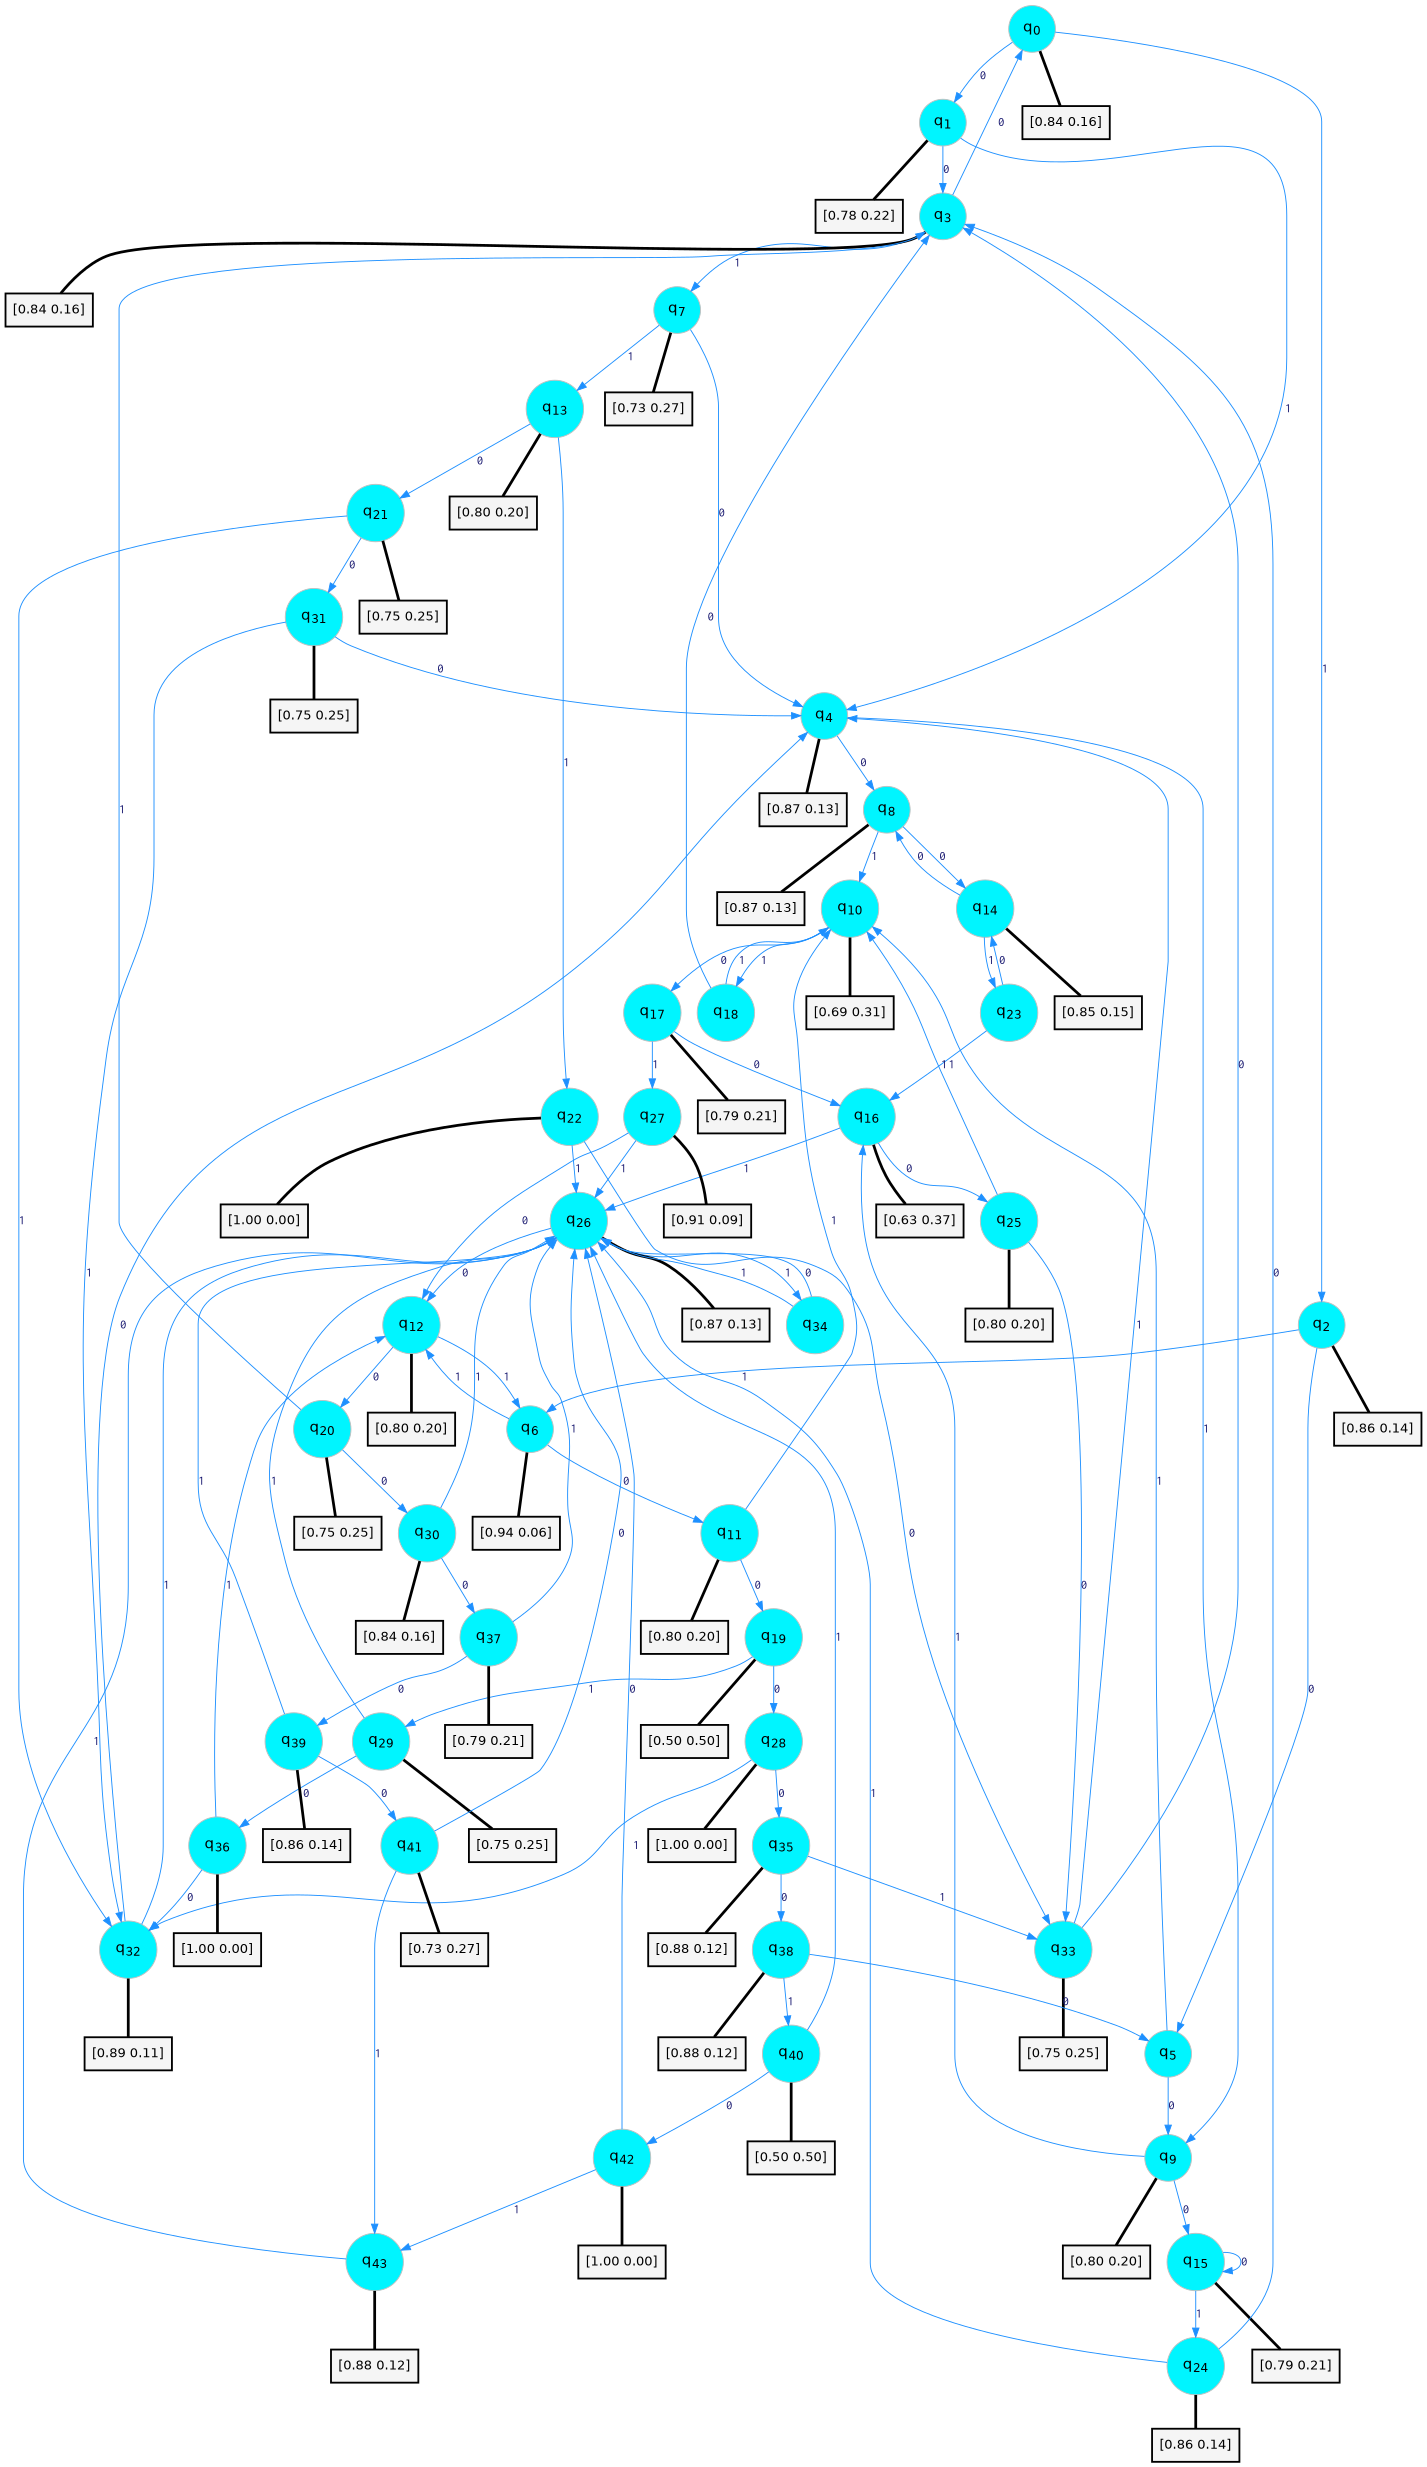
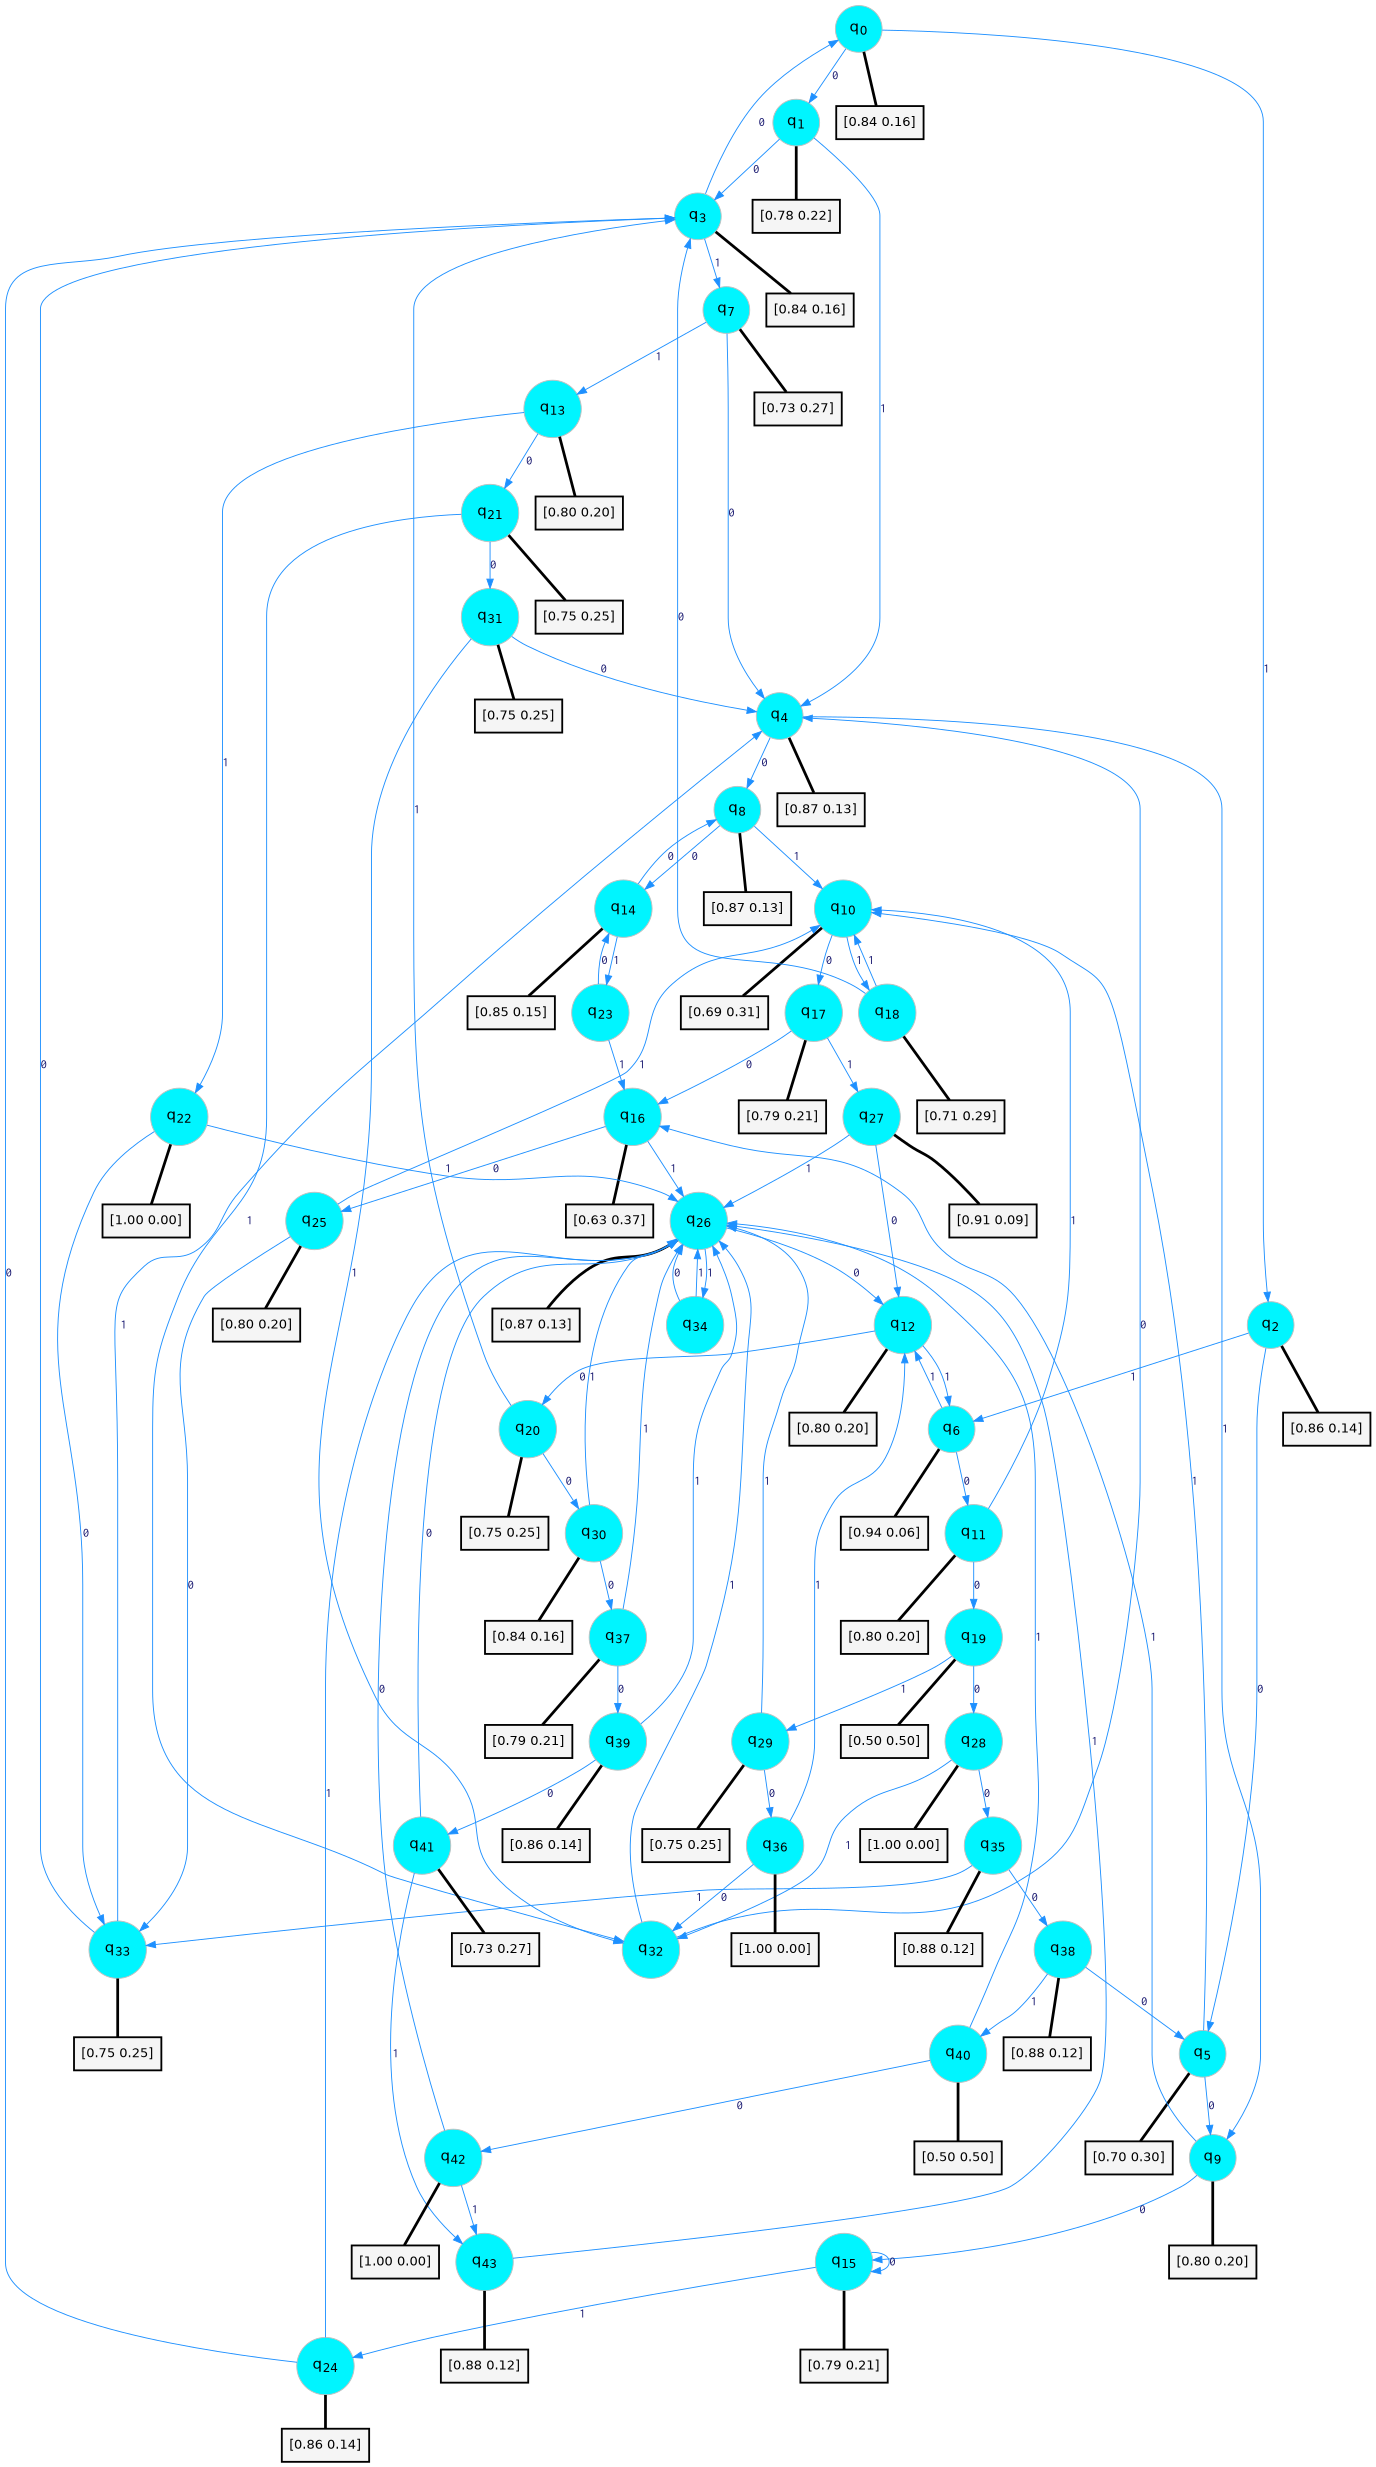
  digraph {
    rankdir=TD
    node [color=gray fillcolor=turquoise1 fontcolor=black fontname=Helvetica fontsize=16 fontweight=bold shape=circle style=filled]
    edge [arrowsize=1 color=dodgerblue1 fontcolor=midnightblue fontname=courier fontweight=bold penwidth=1 style=solid weight=20]
    n1 [label=<q<SUB>0</SUB>>]
    n2 [label=<q<SUB>1</SUB>>]
    n3 [label=<q<SUB>2</SUB>>]
    n4 [color=black fillcolor=whitesmoke fontsize=14 label="[0.84 0.16]" penwidth=2 shape=box]
    n5 [label=<q<SUB>3</SUB>>]
    n6 [label=<q<SUB>4</SUB>>]
    n7 [color=black fillcolor=whitesmoke fontsize=14 label="[0.78 0.22]" penwidth=2 shape=box]
    n8 [label=<q<SUB>5</SUB>>]
    n9 [label=<q<SUB>6</SUB>>]
    n10 [color=black fillcolor=whitesmoke fontsize=14 label="[0.86 0.14]" penwidth=2 shape=box]
    n11 [label=<q<SUB>7</SUB>>]
    n12 [color=black fillcolor=whitesmoke fontsize=14 label="[0.84 0.16]" penwidth=2 shape=box]
    n13 [label=<q<SUB>8</SUB>>]
    n14 [label=<q<SUB>9</SUB>>]
    n15 [color=black fillcolor=whitesmoke fontsize=14 label="[0.87 0.13]" penwidth=2 shape=box]
    n16 [label=<q<SUB>10</SUB>>]
+   n17 [color=black fillcolor=whitesmoke fontsize=14 label="[0.70 0.30]" penwidth=2 shape=box]
    n18 [label=<q<SUB>11</SUB>>]
    n19 [label=<q<SUB>12</SUB>>]
    n20 [color=black fillcolor=whitesmoke fontsize=14 label="[0.94 0.06]" penwidth=2 shape=box]
    n21 [label=<q<SUB>13</SUB>>]
    n22 [color=black fillcolor=whitesmoke fontsize=14 label="[0.73 0.27]" penwidth=2 shape=box]
    n23 [label=<q<SUB>14</SUB>>]
    n24 [color=black fillcolor=whitesmoke fontsize=14 label="[0.87 0.13]" penwidth=2 shape=box]
    n25 [label=<q<SUB>15</SUB>>]
    n26 [label=<q<SUB>16</SUB>>]
    n27 [color=black fillcolor=whitesmoke fontsize=14 label="[0.80 0.20]" penwidth=2 shape=box]
    n28 [label=<q<SUB>17</SUB>>]
    n29 [label=<q<SUB>18</SUB>>]
    n30 [color=black fillcolor=whitesmoke fontsize=14 label="[0.69 0.31]" penwidth=2 shape=box]
    n31 [label=<q<SUB>19</SUB>>]
    n32 [color=black fillcolor=whitesmoke fontsize=14 label="[0.80 0.20]" penwidth=2 shape=box]
    n33 [label=<q<SUB>20</SUB>>]
    n34 [color=black fillcolor=whitesmoke fontsize=14 label="[0.80 0.20]" penwidth=2 shape=box]
    n35 [label=<q<SUB>21</SUB>>]
    n36 [label=<q<SUB>22</SUB>>]
    n37 [color=black fillcolor=whitesmoke fontsize=14 label="[0.80 0.20]" penwidth=2 shape=box]
    n38 [label=<q<SUB>23</SUB>>]
    n39 [color=black fillcolor=whitesmoke fontsize=14 label="[0.85 0.15]" penwidth=2 shape=box]
    n40 [label=<q<SUB>24</SUB>>]
    n41 [color=black fillcolor=whitesmoke fontsize=14 label="[0.79 0.21]" penwidth=2 shape=box]
    n42 [label=<q<SUB>25</SUB>>]
    n43 [label=<q<SUB>26</SUB>>]
    n44 [color=black fillcolor=whitesmoke fontsize=14 label="[0.63 0.37]" penwidth=2 shape=box]
    n45 [label=<q<SUB>27</SUB>>]
    n46 [color=black fillcolor=whitesmoke fontsize=14 label="[0.79 0.21]" penwidth=2 shape=box]
+   n47 [color=black fillcolor=whitesmoke fontsize=14 label="[0.71 0.29]" penwidth=2 shape=box]
    n48 [label=<q<SUB>28</SUB>>]
    n49 [label=<q<SUB>29</SUB>>]
    n50 [color=black fillcolor=whitesmoke fontsize=14 label="[0.50 0.50]" penwidth=2 shape=box]
    n51 [label=<q<SUB>30</SUB>>]
    n52 [color=black fillcolor=whitesmoke fontsize=14 label="[0.75 0.25]" penwidth=2 shape=box]
    n53 [label=<q<SUB>31</SUB>>]
    n54 [label=<q<SUB>32</SUB>>]
    n55 [color=black fillcolor=whitesmoke fontsize=14 label="[0.75 0.25]" penwidth=2 shape=box]
    n56 [label=<q<SUB>33</SUB>>]
    n57 [color=black fillcolor=whitesmoke fontsize=14 label="[1.00 0.00]" penwidth=2 shape=box]
    n58 [color=black fillcolor=whitesmoke fontsize=14 label="[0.86 0.14]" penwidth=2 shape=box]
    n59 [color=black fillcolor=whitesmoke fontsize=14 label="[0.80 0.20]" penwidth=2 shape=box]
    n60 [label=<q<SUB>34</SUB>>]
    n61 [color=black fillcolor=whitesmoke fontsize=14 label="[0.87 0.13]" penwidth=2 shape=box]
    n62 [color=black fillcolor=whitesmoke fontsize=14 label="[0.91 0.09]" penwidth=2 shape=box]
    n63 [label=<q<SUB>35</SUB>>]
    n64 [color=black fillcolor=whitesmoke fontsize=14 label="[1.00 0.00]" penwidth=2 shape=box]
    n65 [label=<q<SUB>36</SUB>>]
    n66 [color=black fillcolor=whitesmoke fontsize=14 label="[0.75 0.25]" penwidth=2 shape=box]
    n67 [label=<q<SUB>37</SUB>>]
    n68 [color=black fillcolor=whitesmoke fontsize=14 label="[0.84 0.16]" penwidth=2 shape=box]
    n69 [color=black fillcolor=whitesmoke fontsize=14 label="[0.75 0.25]" penwidth=2 shape=box]
-   n70 [color=black fillcolor=whitesmoke fontsize=14 label="[0.89 0.11]" penwidth=2 shape=box]
    n71 [color=black fillcolor=whitesmoke fontsize=14 label="[0.75 0.25]" penwidth=2 shape=box]
    n72 [label=<q<SUB>38</SUB>>]
    n73 [color=black fillcolor=whitesmoke fontsize=14 label="[0.88 0.12]" penwidth=2 shape=box]
    n74 [color=black fillcolor=whitesmoke fontsize=14 label="[1.00 0.00]" penwidth=2 shape=box]
    n75 [label=<q<SUB>39</SUB>>]
    n76 [color=black fillcolor=whitesmoke fontsize=14 label="[0.79 0.21]" penwidth=2 shape=box]
    n77 [label=<q<SUB>40</SUB>>]
    n78 [color=black fillcolor=whitesmoke fontsize=14 label="[0.88 0.12]" penwidth=2 shape=box]
    n79 [label=<q<SUB>41</SUB>>]
    n80 [color=black fillcolor=whitesmoke fontsize=14 label="[0.86 0.14]" penwidth=2 shape=box]
    n81 [label=<q<SUB>42</SUB>>]
    n82 [color=black fillcolor=whitesmoke fontsize=14 label="[0.50 0.50]" penwidth=2 shape=box]
    n83 [label=<q<SUB>43</SUB>>]
    n84 [color=black fillcolor=whitesmoke fontsize=14 label="[0.73 0.27]" penwidth=2 shape=box]
    n85 [color=black fillcolor=whitesmoke fontsize=14 label="[1.00 0.00]" penwidth=2 shape=box]
    n86 [color=black fillcolor=whitesmoke fontsize=14 label="[0.88 0.12]" penwidth=2 shape=box]
    n1 -> n2 [label=0]
    n1 -> n3 [label=1]
    n1 -> n4 [arrowhead=none color=black penwidth=3]
    n2 -> n5 [label=0]
    n2 -> n6 [label=1]
    n2 -> n7 [arrowhead=none color=black penwidth=3]
    n3 -> n8 [label=0]
    n3 -> n9 [label=1]
    n3 -> n10 [arrowhead=none color=black penwidth=3]
    n5 -> n1 [label=0]
    n5 -> n11 [label=1]
    n5 -> n12 [arrowhead=none color=black penwidth=3]
    n6 -> n13 [label=0]
    n6 -> n14 [label=1]
    n6 -> n15 [arrowhead=none color=black penwidth=3]
    n8 -> n14 [label=0]
    n8 -> n16 [label=1]
+   n8 -> n17 [arrowhead=none color=black penwidth=3]
    n9 -> n18 [label=0]
    n9 -> n19 [label=1]
    n9 -> n20 [arrowhead=none color=black penwidth=3]
    n11 -> n6 [label=0]
    n11 -> n21 [label=1]
    n11 -> n22 [arrowhead=none color=black penwidth=3]
    n13 -> n16 [label=1]
    n13 -> n23 [label=0]
    n13 -> n24 [arrowhead=none color=black penwidth=3]
    n14 -> n25 [label=0]
    n14 -> n26 [label=1]
    n14 -> n27 [arrowhead=none color=black penwidth=3]
    n16 -> n28 [label=0]
    n16 -> n29 [label=1]
    n16 -> n30 [arrowhead=none color=black penwidth=3]
    n18 -> n16 [label=1]
    n18 -> n31 [label=0]
    n18 -> n32 [arrowhead=none color=black penwidth=3]
    n19 -> n9 [label=1]
    n19 -> n33 [label=0]
    n19 -> n34 [arrowhead=none color=black penwidth=3]
    n21 -> n35 [label=0]
    n21 -> n36 [label=1]
    n21 -> n37 [arrowhead=none color=black penwidth=3]
    n23 -> n13 [label=0]
    n23 -> n38 [label=1]
    n23 -> n39 [arrowhead=none color=black penwidth=3]
    n25 -> n25 [label=0]
    n25 -> n40 [label=1]
    n25 -> n41 [arrowhead=none color=black penwidth=3]
    n26 -> n42 [label=0]
    n26 -> n43 [label=1]
    n26 -> n44 [arrowhead=none color=black penwidth=3]
    n28 -> n26 [label=0]
    n28 -> n45 [label=1]
    n28 -> n46 [arrowhead=none color=black penwidth=3]
    n29 -> n5 [label=0]
    n29 -> n16 [label=1]
+   n29 -> n47 [arrowhead=none color=black penwidth=3]
    n31 -> n48 [label=0]
    n31 -> n49 [label=1]
    n31 -> n50 [arrowhead=none color=black penwidth=3]
    n33 -> n5 [label=1]
    n33 -> n51 [label=0]
    n33 -> n52 [arrowhead=none color=black penwidth=3]
    n35 -> n53 [label=0]
    n35 -> n54 [label=1]
    n35 -> n55 [arrowhead=none color=black penwidth=3]
    n36 -> n43 [label=1]
    n36 -> n56 [label=0]
    n36 -> n57 [arrowhead=none color=black penwidth=3]
    n38 -> n23 [label=0]
    n38 -> n26 [label=1]
    n40 -> n5 [label=0]
    n40 -> n43 [label=1]
    n40 -> n58 [arrowhead=none color=black penwidth=3]
    n42 -> n16 [label=1]
    n42 -> n56 [label=0]
    n42 -> n59 [arrowhead=none color=black penwidth=3]
    n43 -> n19 [label=0]
    n43 -> n60 [label=1]
    n43 -> n61 [arrowhead=none color=black penwidth=3]
    n45 -> n19 [label=0]
    n45 -> n43 [label=1]
    n45 -> n62 [arrowhead=none color=black penwidth=3]
    n48 -> n54 [label=1]
    n48 -> n63 [label=0]
    n48 -> n64 [arrowhead=none color=black penwidth=3]
    n49 -> n43 [label=1]
    n49 -> n65 [label=0]
    n49 -> n66 [arrowhead=none color=black penwidth=3]
    n51 -> n43 [label=1]
    n51 -> n67 [label=0]
    n51 -> n68 [arrowhead=none color=black penwidth=3]
    n53 -> n6 [label=0]
    n53 -> n54 [label=1]
    n53 -> n69 [arrowhead=none color=black penwidth=3]
    n54 -> n6 [label=0]
    n54 -> n43 [label=1]
-   n54 -> n70 [arrowhead=none color=black penwidth=3]
    n56 -> n5 [label=0]
    n56 -> n6 [label=1]
    n56 -> n71 [arrowhead=none color=black penwidth=3]
    n60 -> n43 [label=0]
    n60 -> n43 [label=1]
    n63 -> n56 [label=1]
    n63 -> n72 [label=0]
    n63 -> n73 [arrowhead=none color=black penwidth=3]
    n65 -> n19 [label=1]
    n65 -> n54 [label=0]
    n65 -> n74 [arrowhead=none color=black penwidth=3]
    n67 -> n43 [label=1]
    n67 -> n75 [label=0]
    n67 -> n76 [arrowhead=none color=black penwidth=3]
    n72 -> n8 [label=0]
    n72 -> n77 [label=1]
    n72 -> n78 [arrowhead=none color=black penwidth=3]
    n75 -> n43 [label=1]
    n75 -> n79 [label=0]
    n75 -> n80 [arrowhead=none color=black penwidth=3]
    n77 -> n43 [label=1]
    n77 -> n81 [label=0]
    n77 -> n82 [arrowhead=none color=black penwidth=3]
    n79 -> n43 [label=0]
    n79 -> n83 [label=1]
    n79 -> n84 [arrowhead=none color=black penwidth=3]
    n81 -> n43 [label=0]
    n81 -> n83 [label=1]
    n81 -> n85 [arrowhead=none color=black penwidth=3]
    n83 -> n43 [label=1]
    n83 -> n86 [arrowhead=none color=black penwidth=3]
  }
